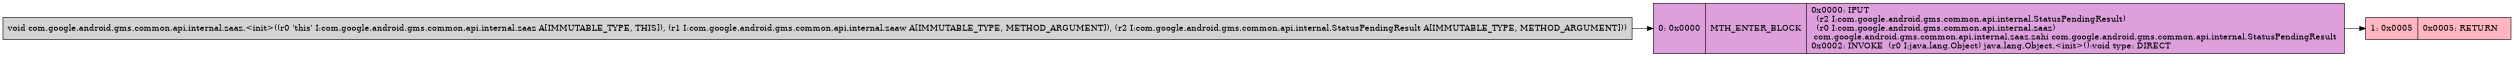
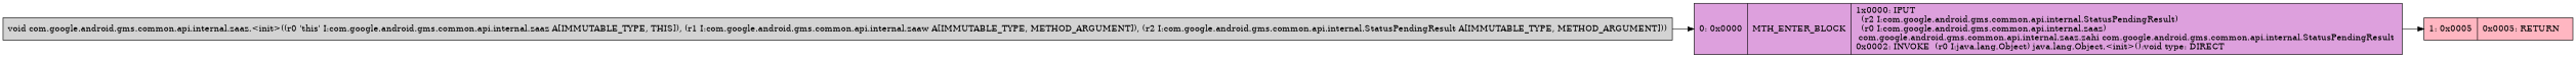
  digraph {
    rankdir=LR
    node [shape=record style=filled]
-   n1 [label="{0\:\ 0x0000|MTH_ENTER_BLOCK\l|0x0000: IPUT  \l  (r2 I:com.google.android.gms.common.api.internal.StatusPendingResult)\l  (r0 I:com.google.android.gms.common.api.internal.zaaz)\l com.google.android.gms.common.api.internal.zaaz.zahi com.google.android.gms.common.api.internal.StatusPendingResult \l0x0002: INVOKE  (r0 I:java.lang.Object) java.lang.Object.\<init\>():void type: DIRECT \l}" fillcolor=plum]
+   n1 [label="{0\:\ 0x0000|MTH_ENTER_BLOCK\l|1x0000: IPUT  \l  (r2 I:com.google.android.gms.common.api.internal.StatusPendingResult)\l  (r0 I:com.google.android.gms.common.api.internal.zaaz)\l com.google.android.gms.common.api.internal.zaaz.zahi com.google.android.gms.common.api.internal.StatusPendingResult \l0x0002: INVOKE  (r0 I:java.lang.Object) java.lang.Object.\<init\>():void type: DIRECT \l}" fillcolor=plum]
    n2 [label="{1\:\ 0x0005|0x0005: RETURN   \l}" fillcolor=lightpink]
    n3 [label="{void com.google.android.gms.common.api.internal.zaaz.\<init\>((r0 'this' I:com.google.android.gms.common.api.internal.zaaz A[IMMUTABLE_TYPE, THIS]), (r1 I:com.google.android.gms.common.api.internal.zaaw A[IMMUTABLE_TYPE, METHOD_ARGUMENT]), (r2 I:com.google.android.gms.common.api.internal.StatusPendingResult A[IMMUTABLE_TYPE, METHOD_ARGUMENT])) }" fillcolor=lightgrey]
    n1 -> n2
    n3 -> n1
  }
